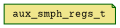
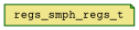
  digraph {
    rankdir=LR
    fontname="Courier Prime"
-   n1 [color=darkgreen fillcolor=khaki fontname="Courier Prime" fontsize=10 height=0.2 label=aux_smph_regs_t shape=note style=filled width=0.4]
+   n1 [color=darkgreen fillcolor=khaki fontname="Courier Prime" fontsize=10 height=0.2 label=regs_smph_regs_t shape=note style=filled width=0.4]
  }
